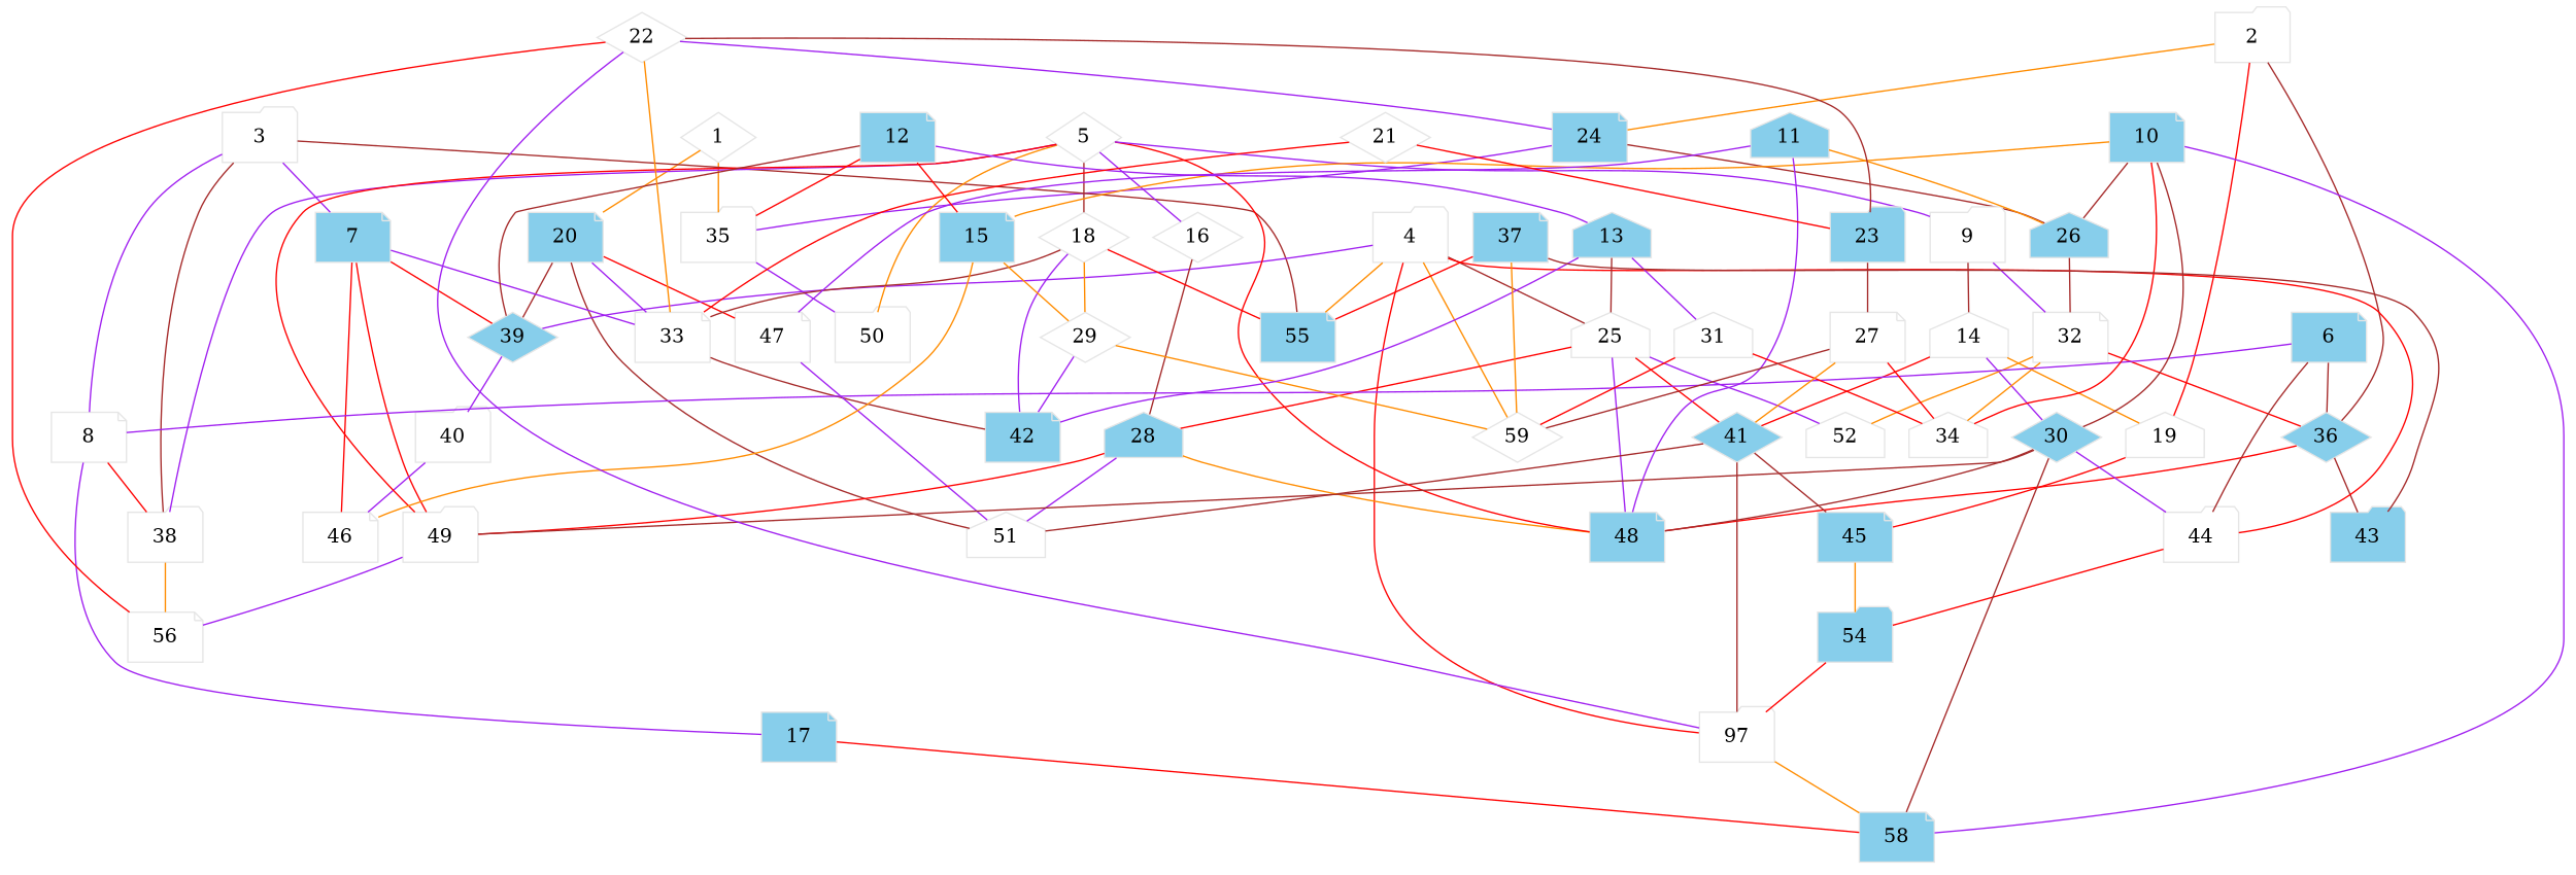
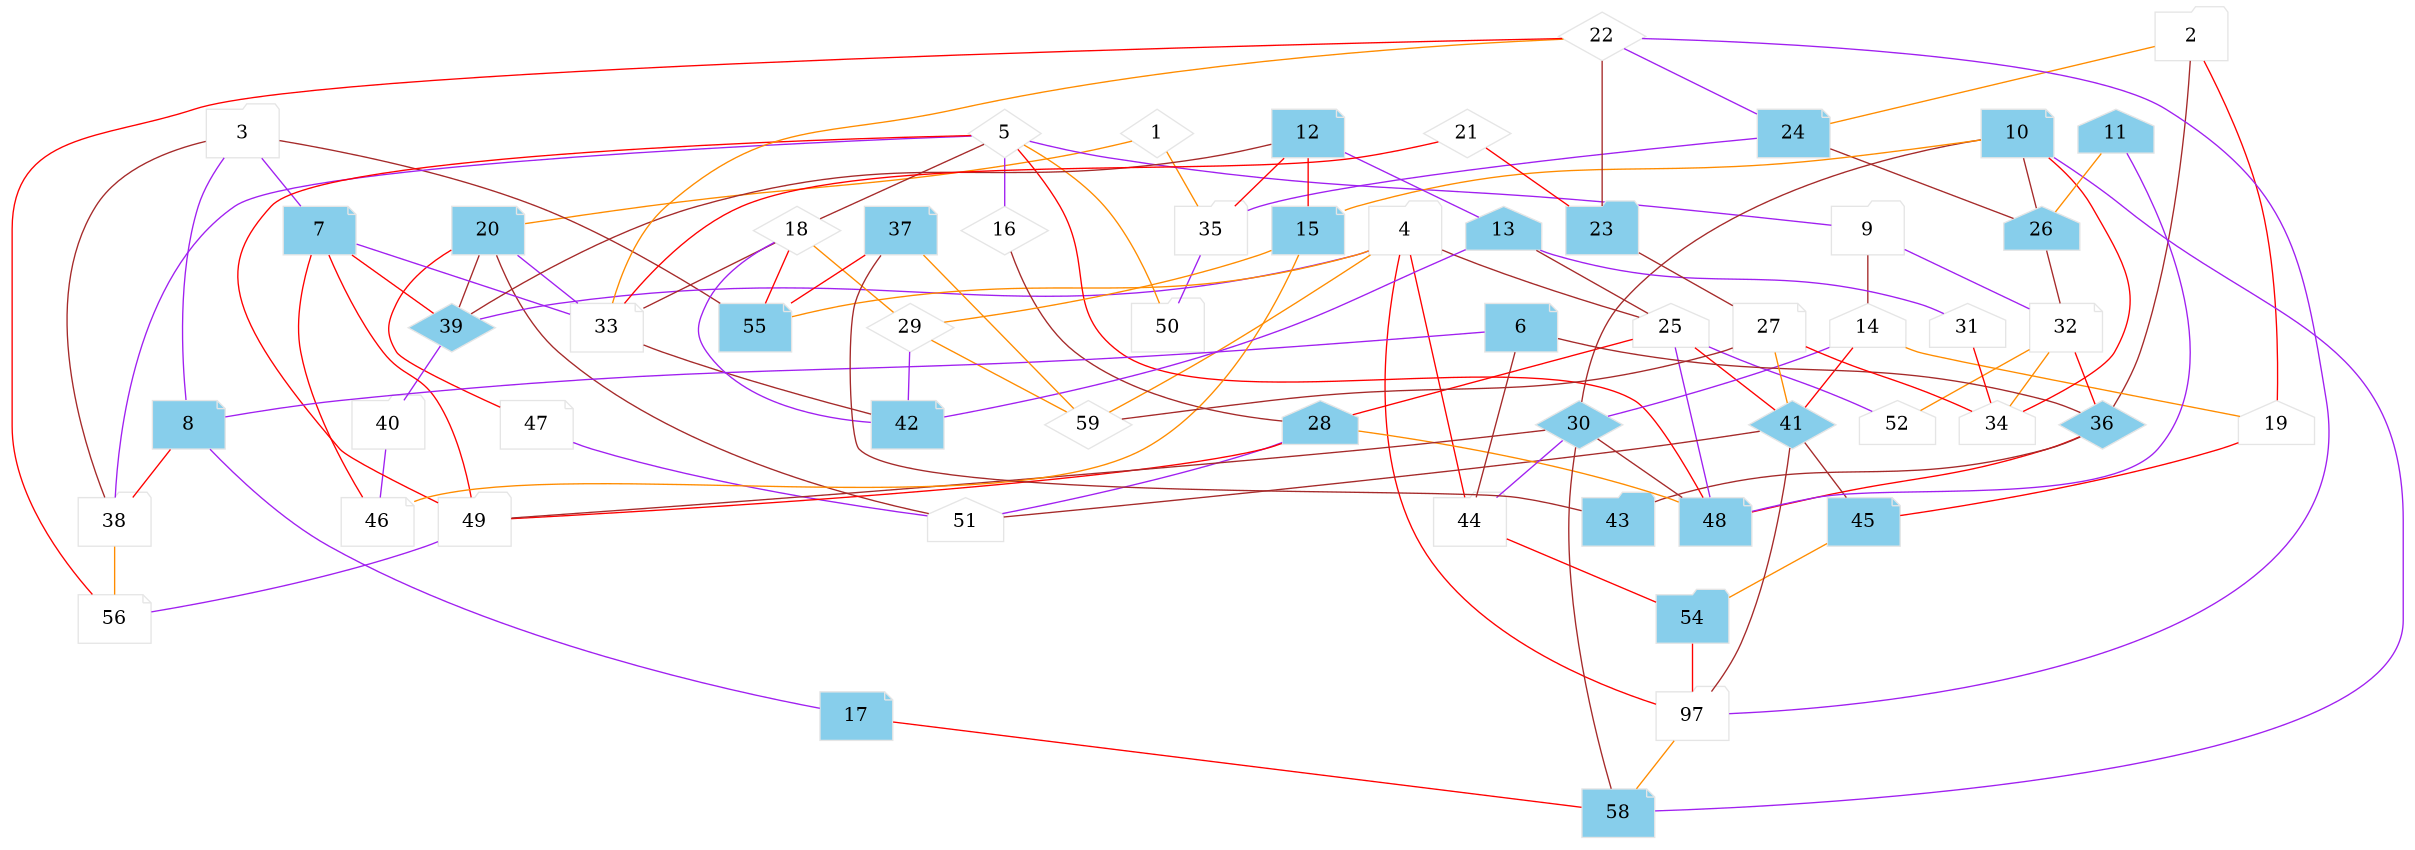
  graph {
    node [color=gray90 fillcolor=white shape=note style=filled]
    edge [color=purple]
    1 [shape=diamond]
    20 [fillcolor=skyblue]
    35 [shape=folder]
    39 [fillcolor=skyblue shape=diamond]
    33
    47
    51 [shape=house]
    50 [shape=folder]
    2 [shape=folder]
    19 [shape=house]
    24 [fillcolor=skyblue]
    36 [fillcolor=skyblue shape=diamond]
    45 [fillcolor=skyblue]
    26 [fillcolor=skyblue shape=house]
    48 [fillcolor=skyblue]
    43 [fillcolor=skyblue shape=folder]
    3 [shape=folder]
    7 [fillcolor=skyblue]
-   8
+   8 [fillcolor=skyblue]
    38 [shape=folder]
    55 [fillcolor=skyblue]
    49 [shape=folder]
    46
    17 [fillcolor=skyblue]
    56
    4 [shape=folder]
    25 [shape=house]
    44 [shape=folder]
    n29 [label=97 shape=folder]
    59 [shape=diamond]
    41 [fillcolor=skyblue shape=diamond]
    28 [fillcolor=skyblue shape=house]
    52 [shape=house]
    40 [shape=folder]
    54 [fillcolor=skyblue shape=folder]
    58 [fillcolor=skyblue]
    5 [shape=diamond]
    9 [shape=folder]
    16 [shape=diamond]
    18 [shape=diamond]
    14 [shape=house]
    32
    42 [fillcolor=skyblue]
    29 [shape=diamond]
    6 [fillcolor=skyblue]
    30 [fillcolor=skyblue shape=diamond]
    34 [shape=house]
    10 [fillcolor=skyblue]
    15 [fillcolor=skyblue]
    11 [fillcolor=skyblue shape=house]
    12 [fillcolor=skyblue]
    13 [fillcolor=skyblue shape=house]
    31 [shape=house]
    21 [shape=diamond]
    23 [fillcolor=skyblue shape=folder]
    27
    22 [shape=diamond]
    37 [fillcolor=skyblue]
    1 -- 20 [color=darkorange]
    1 -- 35 [color=darkorange]
    20 -- 39 [color=brown]
    20 -- 33
    20 -- 47 [color=red]
    20 -- 51 [color=brown]
    35 -- 50
    39 -- 40
    33 -- 42 [color=brown]
    47 -- 51
    2 -- 19 [color=red]
    2 -- 24 [color=darkorange]
    2 -- 36 [color=brown]
    19 -- 45 [color=red]
    24 -- 35
    24 -- 26 [color=brown]
    36 -- 48 [color=red]
    36 -- 43 [color=brown]
    45 -- 54 [color=darkorange]
    26 -- 32 [color=brown]
    3 -- 7
    3 -- 8
    3 -- 38 [color=brown]
    3 -- 55 [color=brown]
    7 -- 39 [color=red]
    7 -- 33
    7 -- 49 [color=red]
    7 -- 46 [color=red]
    8 -- 38 [color=red]
    8 -- 17
    38 -- 56 [color=darkorange]
    49 -- 56
    17 -- 58 [color=red]
    4 -- 39
    4 -- 55 [color=darkorange]
    4 -- 25 [color=brown]
    4 -- 44 [color=red]
    4 -- n29 [color=red]
    4 -- 59 [color=darkorange]
    25 -- 48
    25 -- 41 [color=red]
    25 -- 28 [color=red]
    25 -- 52
    44 -- 54 [color=red]
    n29 -- 58 [color=darkorange]
    41 -- 51 [color=brown]
    41 -- 45 [color=brown]
    41 -- n29 [color=brown]
    28 -- 51
    28 -- 48 [color=darkorange]
    28 -- 49 [color=red]
    40 -- 46
    54 -- n29 [color=red]
    5 -- 50 [color=darkorange]
    5 -- 48 [color=red]
    5 -- 38
    5 -- 49 [color=red]
    5 -- 9
    5 -- 16
    5 -- 18 [color=brown]
    9 -- 14 [color=brown]
    9 -- 32
    16 -- 28 [color=brown]
    18 -- 33 [color=brown]
    18 -- 55 [color=red]
    18 -- 42
    18 -- 29 [color=darkorange]
    14 -- 19 [color=darkorange]
    14 -- 41 [color=red]
    14 -- 30
    32 -- 36 [color=red]
    32 -- 52 [color=darkorange]
    32 -- 34 [color=darkorange]
    29 -- 59 [color=darkorange]
    29 -- 42
    6 -- 36 [color=brown]
    6 -- 8
    6 -- 44 [color=brown]
    30 -- 48 [color=brown]
    30 -- 49 [color=brown]
    30 -- 44
    30 -- 58 [color=brown]
    10 -- 26 [color=brown]
    10 -- 58
    10 -- 30 [color=brown]
    10 -- 34 [color=red]
    10 -- 15 [color=darkorange]
    15 -- 46 [color=darkorange]
    15 -- 29 [color=darkorange]
-   11 -- 47
    11 -- 26 [color=darkorange]
    11 -- 48
    12 -- 35 [color=red]
    12 -- 39 [color=brown]
    12 -- 15 [color=red]
    12 -- 13
    13 -- 25 [color=brown]
    13 -- 42
    13 -- 31
-   31 -- 59 [color=red]
    31 -- 34 [color=red]
    21 -- 33 [color=red]
    21 -- 23 [color=red]
    23 -- 27 [color=brown]
    27 -- 59 [color=brown]
    27 -- 41 [color=darkorange]
    27 -- 34 [color=red]
    22 -- 33 [color=darkorange]
    22 -- 24
    22 -- 56 [color=red]
    22 -- n29
    22 -- 23 [color=brown]
    37 -- 43 [color=brown]
    37 -- 55 [color=red]
    37 -- 59 [color=darkorange]
  }
